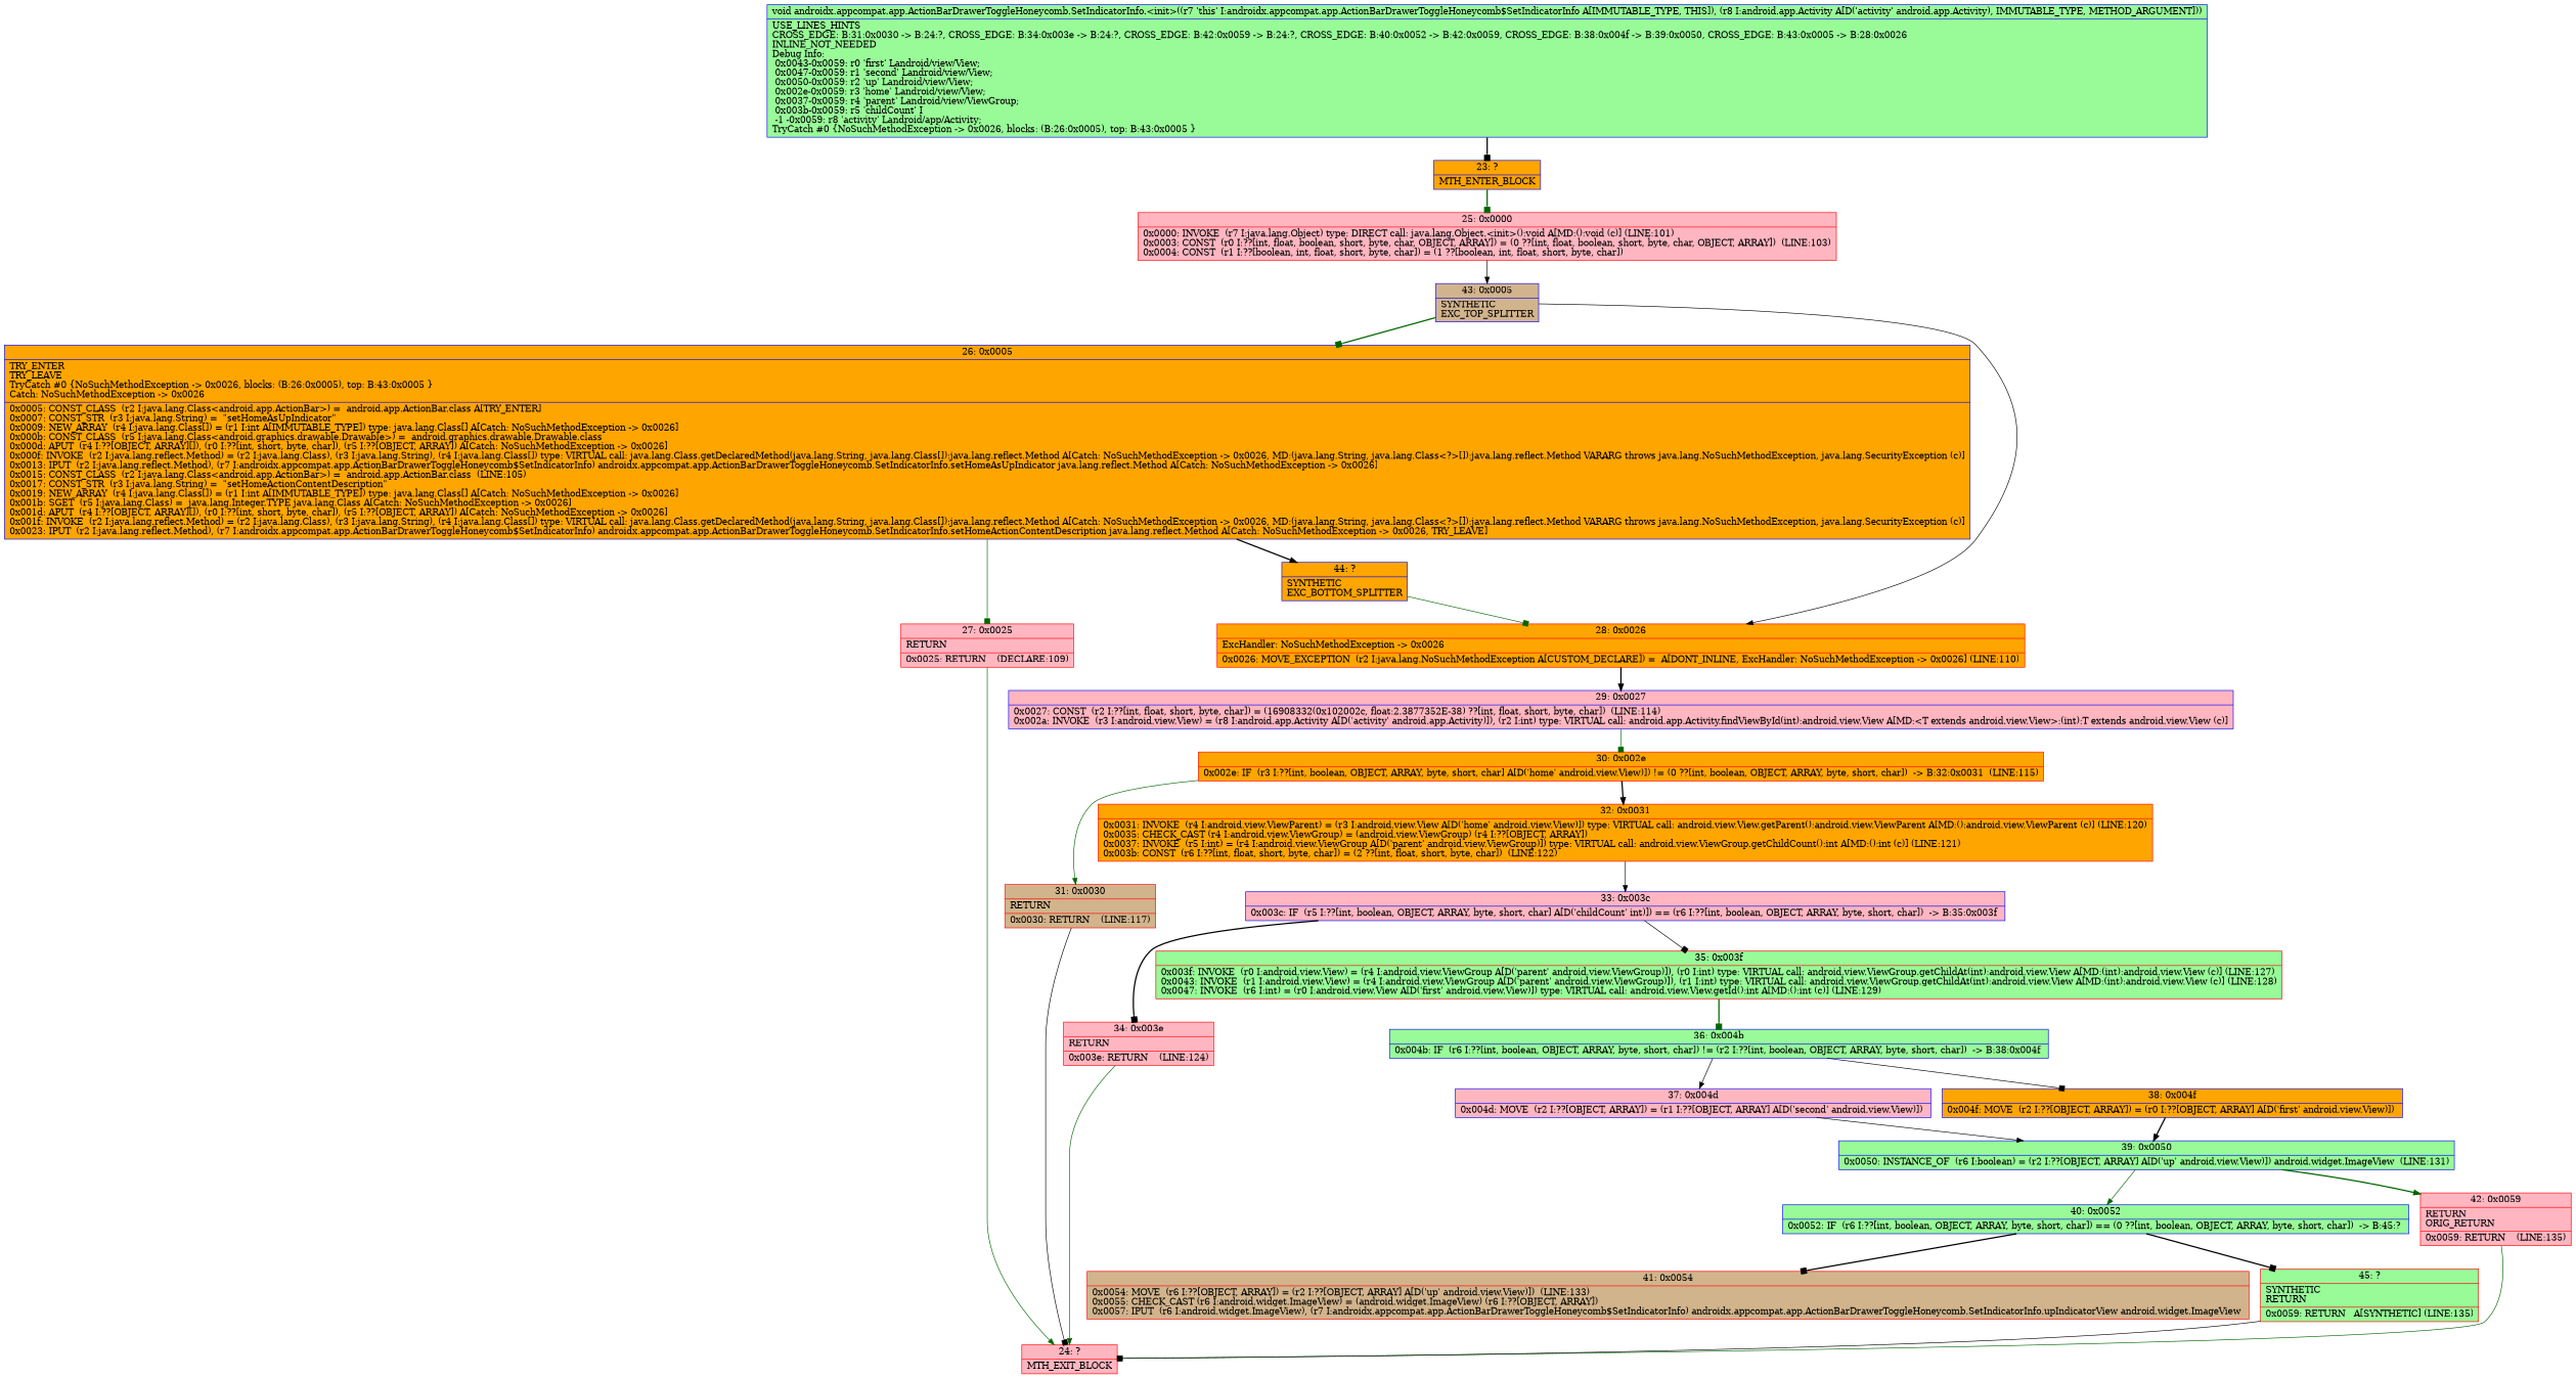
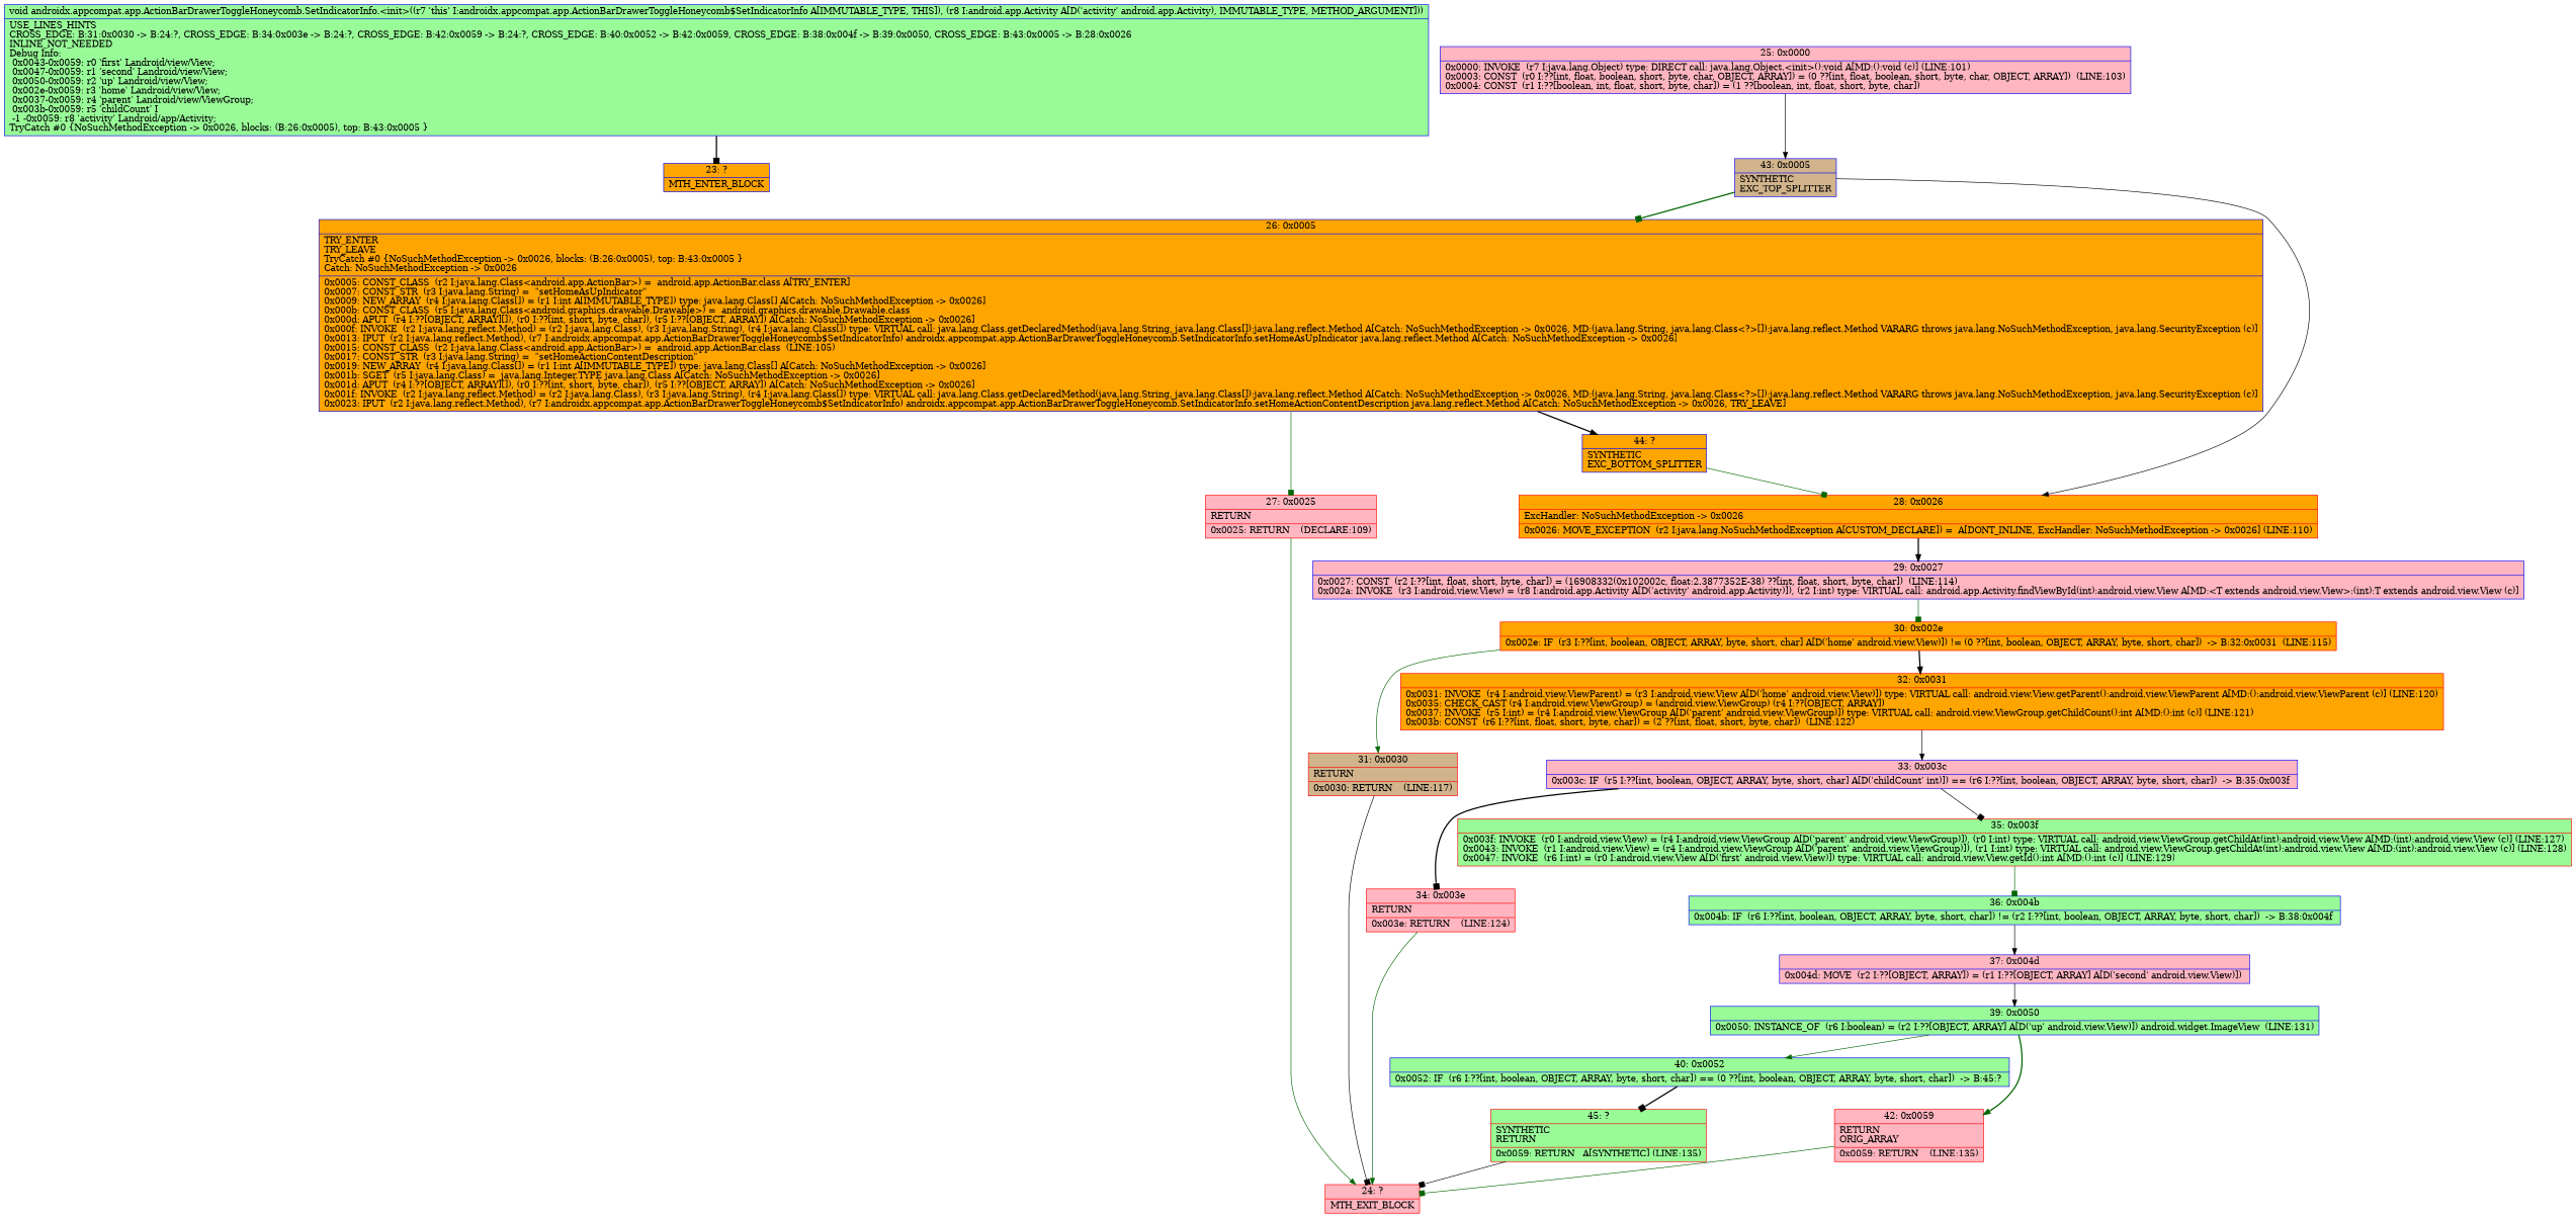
  digraph {
    node [color=blue fillcolor=lightpink shape=record style=filled]
    edge [arrowhead=box color=black style=solid]
    n1 [fillcolor=orange label="{23\:\ ?|MTH_ENTER_BLOCK\l}"]
-   n2 [color=red label="{25\:\ 0x0000|0x0000: INVOKE  (r7 I:java.lang.Object) type: DIRECT call: java.lang.Object.\<init\>():void A[MD:():void (c)] (LINE:101)\l0x0003: CONST  (r0 I:??[int, float, boolean, short, byte, char, OBJECT, ARRAY]) = (0 ??[int, float, boolean, short, byte, char, OBJECT, ARRAY])  (LINE:103)\l0x0004: CONST  (r1 I:??[boolean, int, float, short, byte, char]) = (1 ??[boolean, int, float, short, byte, char]) \l}"]
+   n2 [label="{25\:\ 0x0000|0x0000: INVOKE  (r7 I:java.lang.Object) type: DIRECT call: java.lang.Object.\<init\>():void A[MD:():void (c)] (LINE:101)\l0x0003: CONST  (r0 I:??[int, float, boolean, short, byte, char, OBJECT, ARRAY]) = (0 ??[int, float, boolean, short, byte, char, OBJECT, ARRAY])  (LINE:103)\l0x0004: CONST  (r1 I:??[boolean, int, float, short, byte, char]) = (1 ??[boolean, int, float, short, byte, char]) \l}"]
    n3 [fillcolor=tan label="{43\:\ 0x0005|SYNTHETIC\lEXC_TOP_SPLITTER\l}"]
    n4 [fillcolor=orange label="{26\:\ 0x0005|TRY_ENTER\lTRY_LEAVE\lTryCatch #0 \{NoSuchMethodException \-\> 0x0026, blocks: (B:26:0x0005), top: B:43:0x0005 \}\lCatch: NoSuchMethodException \-\> 0x0026\l|0x0005: CONST_CLASS  (r2 I:java.lang.Class\<android.app.ActionBar\>) =  android.app.ActionBar.class A[TRY_ENTER]\l0x0007: CONST_STR  (r3 I:java.lang.String) =  \"setHomeAsUpIndicator\" \l0x0009: NEW_ARRAY  (r4 I:java.lang.Class[]) = (r1 I:int A[IMMUTABLE_TYPE]) type: java.lang.Class[] A[Catch: NoSuchMethodException \-\> 0x0026]\l0x000b: CONST_CLASS  (r5 I:java.lang.Class\<android.graphics.drawable.Drawable\>) =  android.graphics.drawable.Drawable.class \l0x000d: APUT  (r4 I:??[OBJECT, ARRAY][]), (r0 I:??[int, short, byte, char]), (r5 I:??[OBJECT, ARRAY]) A[Catch: NoSuchMethodException \-\> 0x0026]\l0x000f: INVOKE  (r2 I:java.lang.reflect.Method) = (r2 I:java.lang.Class), (r3 I:java.lang.String), (r4 I:java.lang.Class[]) type: VIRTUAL call: java.lang.Class.getDeclaredMethod(java.lang.String, java.lang.Class[]):java.lang.reflect.Method A[Catch: NoSuchMethodException \-\> 0x0026, MD:(java.lang.String, java.lang.Class\<?\>[]):java.lang.reflect.Method VARARG throws java.lang.NoSuchMethodException, java.lang.SecurityException (c)]\l0x0013: IPUT  (r2 I:java.lang.reflect.Method), (r7 I:androidx.appcompat.app.ActionBarDrawerToggleHoneycomb$SetIndicatorInfo) androidx.appcompat.app.ActionBarDrawerToggleHoneycomb.SetIndicatorInfo.setHomeAsUpIndicator java.lang.reflect.Method A[Catch: NoSuchMethodException \-\> 0x0026]\l0x0015: CONST_CLASS  (r2 I:java.lang.Class\<android.app.ActionBar\>) =  android.app.ActionBar.class  (LINE:105)\l0x0017: CONST_STR  (r3 I:java.lang.String) =  \"setHomeActionContentDescription\" \l0x0019: NEW_ARRAY  (r4 I:java.lang.Class[]) = (r1 I:int A[IMMUTABLE_TYPE]) type: java.lang.Class[] A[Catch: NoSuchMethodException \-\> 0x0026]\l0x001b: SGET  (r5 I:java.lang.Class) =  java.lang.Integer.TYPE java.lang.Class A[Catch: NoSuchMethodException \-\> 0x0026]\l0x001d: APUT  (r4 I:??[OBJECT, ARRAY][]), (r0 I:??[int, short, byte, char]), (r5 I:??[OBJECT, ARRAY]) A[Catch: NoSuchMethodException \-\> 0x0026]\l0x001f: INVOKE  (r2 I:java.lang.reflect.Method) = (r2 I:java.lang.Class), (r3 I:java.lang.String), (r4 I:java.lang.Class[]) type: VIRTUAL call: java.lang.Class.getDeclaredMethod(java.lang.String, java.lang.Class[]):java.lang.reflect.Method A[Catch: NoSuchMethodException \-\> 0x0026, MD:(java.lang.String, java.lang.Class\<?\>[]):java.lang.reflect.Method VARARG throws java.lang.NoSuchMethodException, java.lang.SecurityException (c)]\l0x0023: IPUT  (r2 I:java.lang.reflect.Method), (r7 I:androidx.appcompat.app.ActionBarDrawerToggleHoneycomb$SetIndicatorInfo) androidx.appcompat.app.ActionBarDrawerToggleHoneycomb.SetIndicatorInfo.setHomeActionContentDescription java.lang.reflect.Method A[Catch: NoSuchMethodException \-\> 0x0026, TRY_LEAVE]\l}"]
    n5 [color=red fillcolor=orange label="{28\:\ 0x0026|ExcHandler: NoSuchMethodException \-\> 0x0026\l|0x0026: MOVE_EXCEPTION  (r2 I:java.lang.NoSuchMethodException A[CUSTOM_DECLARE]) =  A[DONT_INLINE, ExcHandler: NoSuchMethodException \-\> 0x0026] (LINE:110)\l}"]
    n6 [color=red label="{27\:\ 0x0025|RETURN\l|0x0025: RETURN    (DECLARE:109)\l}"]
    n7 [fillcolor=orange label="{44\:\ ?|SYNTHETIC\lEXC_BOTTOM_SPLITTER\l}"]
    n8 [label="{29\:\ 0x0027|0x0027: CONST  (r2 I:??[int, float, short, byte, char]) = (16908332(0x102002c, float:2.3877352E\-38) ??[int, float, short, byte, char])  (LINE:114)\l0x002a: INVOKE  (r3 I:android.view.View) = (r8 I:android.app.Activity A[D('activity' android.app.Activity)]), (r2 I:int) type: VIRTUAL call: android.app.Activity.findViewById(int):android.view.View A[MD:\<T extends android.view.View\>:(int):T extends android.view.View (c)]\l}"]
    n9 [color=red label="{24\:\ ?|MTH_EXIT_BLOCK\l}"]
    n10 [color=red fillcolor=orange label="{30\:\ 0x002e|0x002e: IF  (r3 I:??[int, boolean, OBJECT, ARRAY, byte, short, char] A[D('home' android.view.View)]) != (0 ??[int, boolean, OBJECT, ARRAY, byte, short, char])  \-\> B:32:0x0031  (LINE:115)\l}"]
    n11 [color=red fillcolor=tan label="{31\:\ 0x0030|RETURN\l|0x0030: RETURN    (LINE:117)\l}"]
    n12 [color=red fillcolor=orange label="{32\:\ 0x0031|0x0031: INVOKE  (r4 I:android.view.ViewParent) = (r3 I:android.view.View A[D('home' android.view.View)]) type: VIRTUAL call: android.view.View.getParent():android.view.ViewParent A[MD:():android.view.ViewParent (c)] (LINE:120)\l0x0035: CHECK_CAST (r4 I:android.view.ViewGroup) = (android.view.ViewGroup) (r4 I:??[OBJECT, ARRAY]) \l0x0037: INVOKE  (r5 I:int) = (r4 I:android.view.ViewGroup A[D('parent' android.view.ViewGroup)]) type: VIRTUAL call: android.view.ViewGroup.getChildCount():int A[MD:():int (c)] (LINE:121)\l0x003b: CONST  (r6 I:??[int, float, short, byte, char]) = (2 ??[int, float, short, byte, char])  (LINE:122)\l}"]
    n13 [label="{33\:\ 0x003c|0x003c: IF  (r5 I:??[int, boolean, OBJECT, ARRAY, byte, short, char] A[D('childCount' int)]) == (r6 I:??[int, boolean, OBJECT, ARRAY, byte, short, char])  \-\> B:35:0x003f \l}"]
    n14 [color=red label="{34\:\ 0x003e|RETURN\l|0x003e: RETURN    (LINE:124)\l}"]
    n15 [color=red fillcolor=palegreen label="{35\:\ 0x003f|0x003f: INVOKE  (r0 I:android.view.View) = (r4 I:android.view.ViewGroup A[D('parent' android.view.ViewGroup)]), (r0 I:int) type: VIRTUAL call: android.view.ViewGroup.getChildAt(int):android.view.View A[MD:(int):android.view.View (c)] (LINE:127)\l0x0043: INVOKE  (r1 I:android.view.View) = (r4 I:android.view.ViewGroup A[D('parent' android.view.ViewGroup)]), (r1 I:int) type: VIRTUAL call: android.view.ViewGroup.getChildAt(int):android.view.View A[MD:(int):android.view.View (c)] (LINE:128)\l0x0047: INVOKE  (r6 I:int) = (r0 I:android.view.View A[D('first' android.view.View)]) type: VIRTUAL call: android.view.View.getId():int A[MD:():int (c)] (LINE:129)\l}"]
    n16 [fillcolor=palegreen label="{36\:\ 0x004b|0x004b: IF  (r6 I:??[int, boolean, OBJECT, ARRAY, byte, short, char]) != (r2 I:??[int, boolean, OBJECT, ARRAY, byte, short, char])  \-\> B:38:0x004f \l}"]
    n17 [label="{37\:\ 0x004d|0x004d: MOVE  (r2 I:??[OBJECT, ARRAY]) = (r1 I:??[OBJECT, ARRAY] A[D('second' android.view.View)]) \l}"]
-   n18 [fillcolor=orange label="{38\:\ 0x004f|0x004f: MOVE  (r2 I:??[OBJECT, ARRAY]) = (r0 I:??[OBJECT, ARRAY] A[D('first' android.view.View)]) \l}"]
    n19 [fillcolor=palegreen label="{39\:\ 0x0050|0x0050: INSTANCE_OF  (r6 I:boolean) = (r2 I:??[OBJECT, ARRAY] A[D('up' android.view.View)]) android.widget.ImageView  (LINE:131)\l}"]
    n20 [fillcolor=palegreen label="{40\:\ 0x0052|0x0052: IF  (r6 I:??[int, boolean, OBJECT, ARRAY, byte, short, char]) == (0 ??[int, boolean, OBJECT, ARRAY, byte, short, char])  \-\> B:45:? \l}"]
-   n21 [color=red label="{42\:\ 0x0059|RETURN\lORIG_RETURN\l|0x0059: RETURN    (LINE:135)\l}"]
-   n22 [color=red fillcolor=tan label="{41\:\ 0x0054|0x0054: MOVE  (r6 I:??[OBJECT, ARRAY]) = (r2 I:??[OBJECT, ARRAY] A[D('up' android.view.View)])  (LINE:133)\l0x0055: CHECK_CAST (r6 I:android.widget.ImageView) = (android.widget.ImageView) (r6 I:??[OBJECT, ARRAY]) \l0x0057: IPUT  (r6 I:android.widget.ImageView), (r7 I:androidx.appcompat.app.ActionBarDrawerToggleHoneycomb$SetIndicatorInfo) androidx.appcompat.app.ActionBarDrawerToggleHoneycomb.SetIndicatorInfo.upIndicatorView android.widget.ImageView \l}"]
+   n21 [color=red label="{42\:\ 0x0059|RETURN\lORIG_ARRAY\l|0x0059: RETURN    (LINE:135)\l}"]
    n23 [color=red fillcolor=palegreen label="{45\:\ ?|SYNTHETIC\lRETURN\l|0x0059: RETURN   A[SYNTHETIC] (LINE:135)\l}"]
    n24 [fillcolor=palegreen label="{void androidx.appcompat.app.ActionBarDrawerToggleHoneycomb.SetIndicatorInfo.\<init\>((r7 'this' I:androidx.appcompat.app.ActionBarDrawerToggleHoneycomb$SetIndicatorInfo A[IMMUTABLE_TYPE, THIS]), (r8 I:android.app.Activity A[D('activity' android.app.Activity), IMMUTABLE_TYPE, METHOD_ARGUMENT]))  | USE_LINES_HINTS\lCROSS_EDGE: B:31:0x0030 \-\> B:24:?, CROSS_EDGE: B:34:0x003e \-\> B:24:?, CROSS_EDGE: B:42:0x0059 \-\> B:24:?, CROSS_EDGE: B:40:0x0052 \-\> B:42:0x0059, CROSS_EDGE: B:38:0x004f \-\> B:39:0x0050, CROSS_EDGE: B:43:0x0005 \-\> B:28:0x0026\lINLINE_NOT_NEEDED\lDebug Info:\l  0x0043\-0x0059: r0 'first' Landroid\/view\/View;\l  0x0047\-0x0059: r1 'second' Landroid\/view\/View;\l  0x0050\-0x0059: r2 'up' Landroid\/view\/View;\l  0x002e\-0x0059: r3 'home' Landroid\/view\/View;\l  0x0037\-0x0059: r4 'parent' Landroid\/view\/ViewGroup;\l  0x003b\-0x0059: r5 'childCount' I\l  \-1 \-0x0059: r8 'activity' Landroid\/app\/Activity;\lTryCatch #0 \{NoSuchMethodException \-\> 0x0026, blocks: (B:26:0x0005), top: B:43:0x0005 \}\l}"]
-   n1 -> n2 [color=darkgreen style=bold]
    n2 -> n3 [arrowhead=normal]
    n3 -> n4 [color=darkgreen style=bold]
    n3 -> n5 [arrowhead=normal]
    n4 -> n6 [color=darkgreen]
    n4 -> n7 [arrowhead=normal style=bold]
    n5 -> n8 [arrowhead=normal style=bold]
    n6 -> n9 [arrowhead=normal color=darkgreen]
    n7 -> n5 [color=darkgreen]
    n8 -> n10 [color=darkgreen]
    n10 -> n11 [arrowhead=normal color=darkgreen]
    n10 -> n12 [arrowhead=normal style=bold]
    n11 -> n9
    n12 -> n13 [arrowhead=normal]
    n13 -> n14 [style=bold]
    n13 -> n15
    n14 -> n9 [arrowhead=normal color=darkgreen]
-   n15 -> n16 [color=darkgreen style=bold]
+   n15 -> n16 [color=darkgreen]
    n16 -> n17 [arrowhead=normal]
-   n16 -> n18
    n17 -> n19 [arrowhead=normal]
-   n18 -> n19 [arrowhead=normal style=bold]
    n19 -> n20 [arrowhead=normal color=darkgreen]
    n19 -> n21 [arrowhead=normal color=darkgreen style=bold]
-   n20 -> n22 [style=bold]
    n20 -> n23 [style=bold]
    n21 -> n9 [color=darkgreen]
    n23 -> n9
    n24 -> n1 [style=bold]
  }
